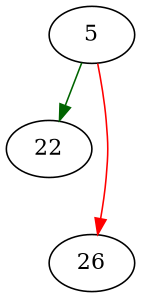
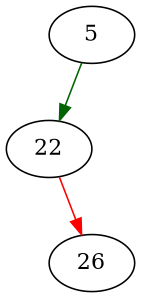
  strict digraph {
    fontname="DejaVu Serif"
    node [fontname="DejaVu Serif"]
    edge [fontname="DejaVu Serif"]
    5 [entry=true]
    22
    n3 [label=26]
    5 -> 22 [color=darkgreen cond=true]
-   5 -> n3 [color=red cond=false]
+   22 -> n3 [color=red cond=false]
  }
